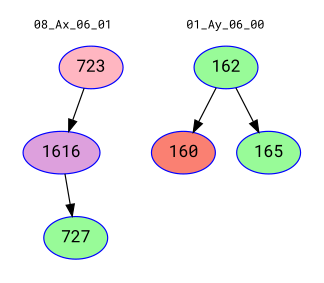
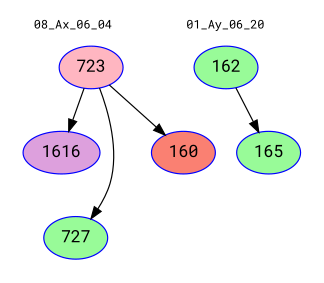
  digraph {
    fontname="Roboto Mono"
    node [color=blue fillcolor=palegreen fontname="Roboto Mono" style=filled]
    edge [color=black fontname="Roboto Mono"]
    n1 [fillcolor=lightpink label=723]
    n2 [fillcolor=plum label=1616]
    n3 [label=727]
    n4 [label=162]
    n5 [fillcolor=salmon label=160]
    n6 [label=165]
    subgraph cluster_1 {
      color=white
      fontsize=10
-     label="08_Ax_06_01"
+     label="08_Ax_06_04"
      n1
      n2
      n3
    }
    subgraph cluster_2 {
      color=white
      fontsize=10
-     label="01_Ay_06_00"
+     label="01_Ay_06_20"
      n4
      n5
      n6
    }
    n1 -> n2
-   n2 -> n3
-   n4 -> n5
+   n1 -> n3
+   n1 -> n5
    n4 -> n6
  }
